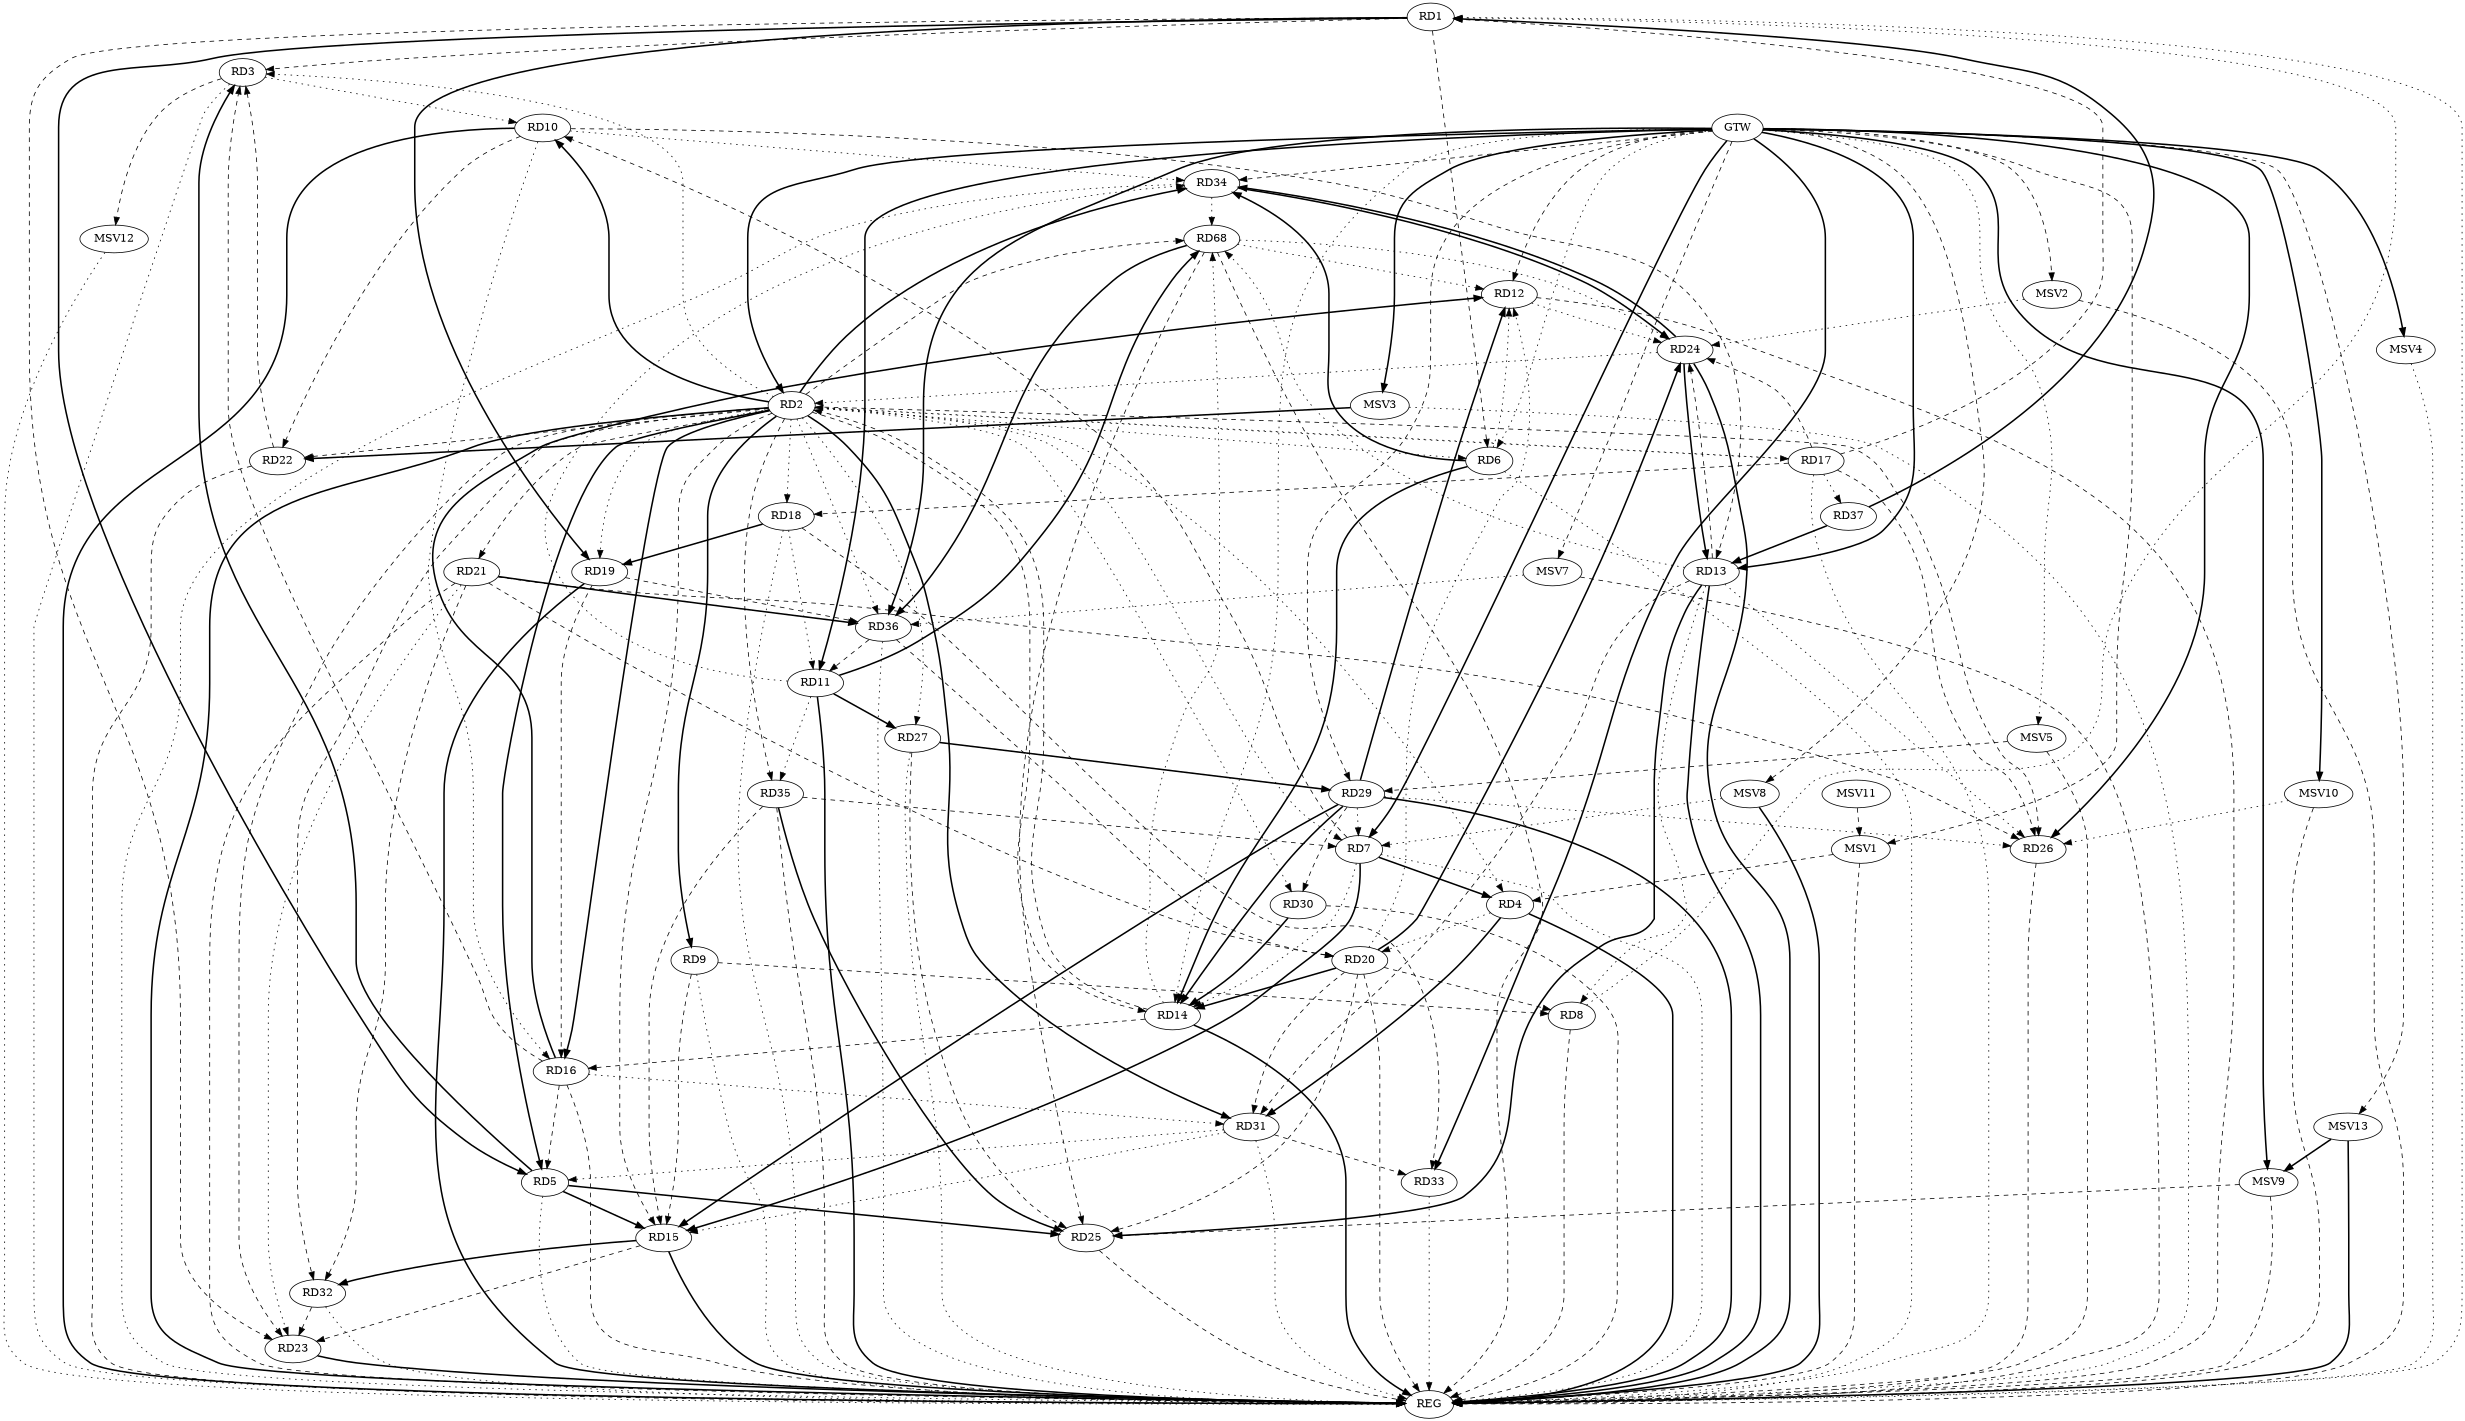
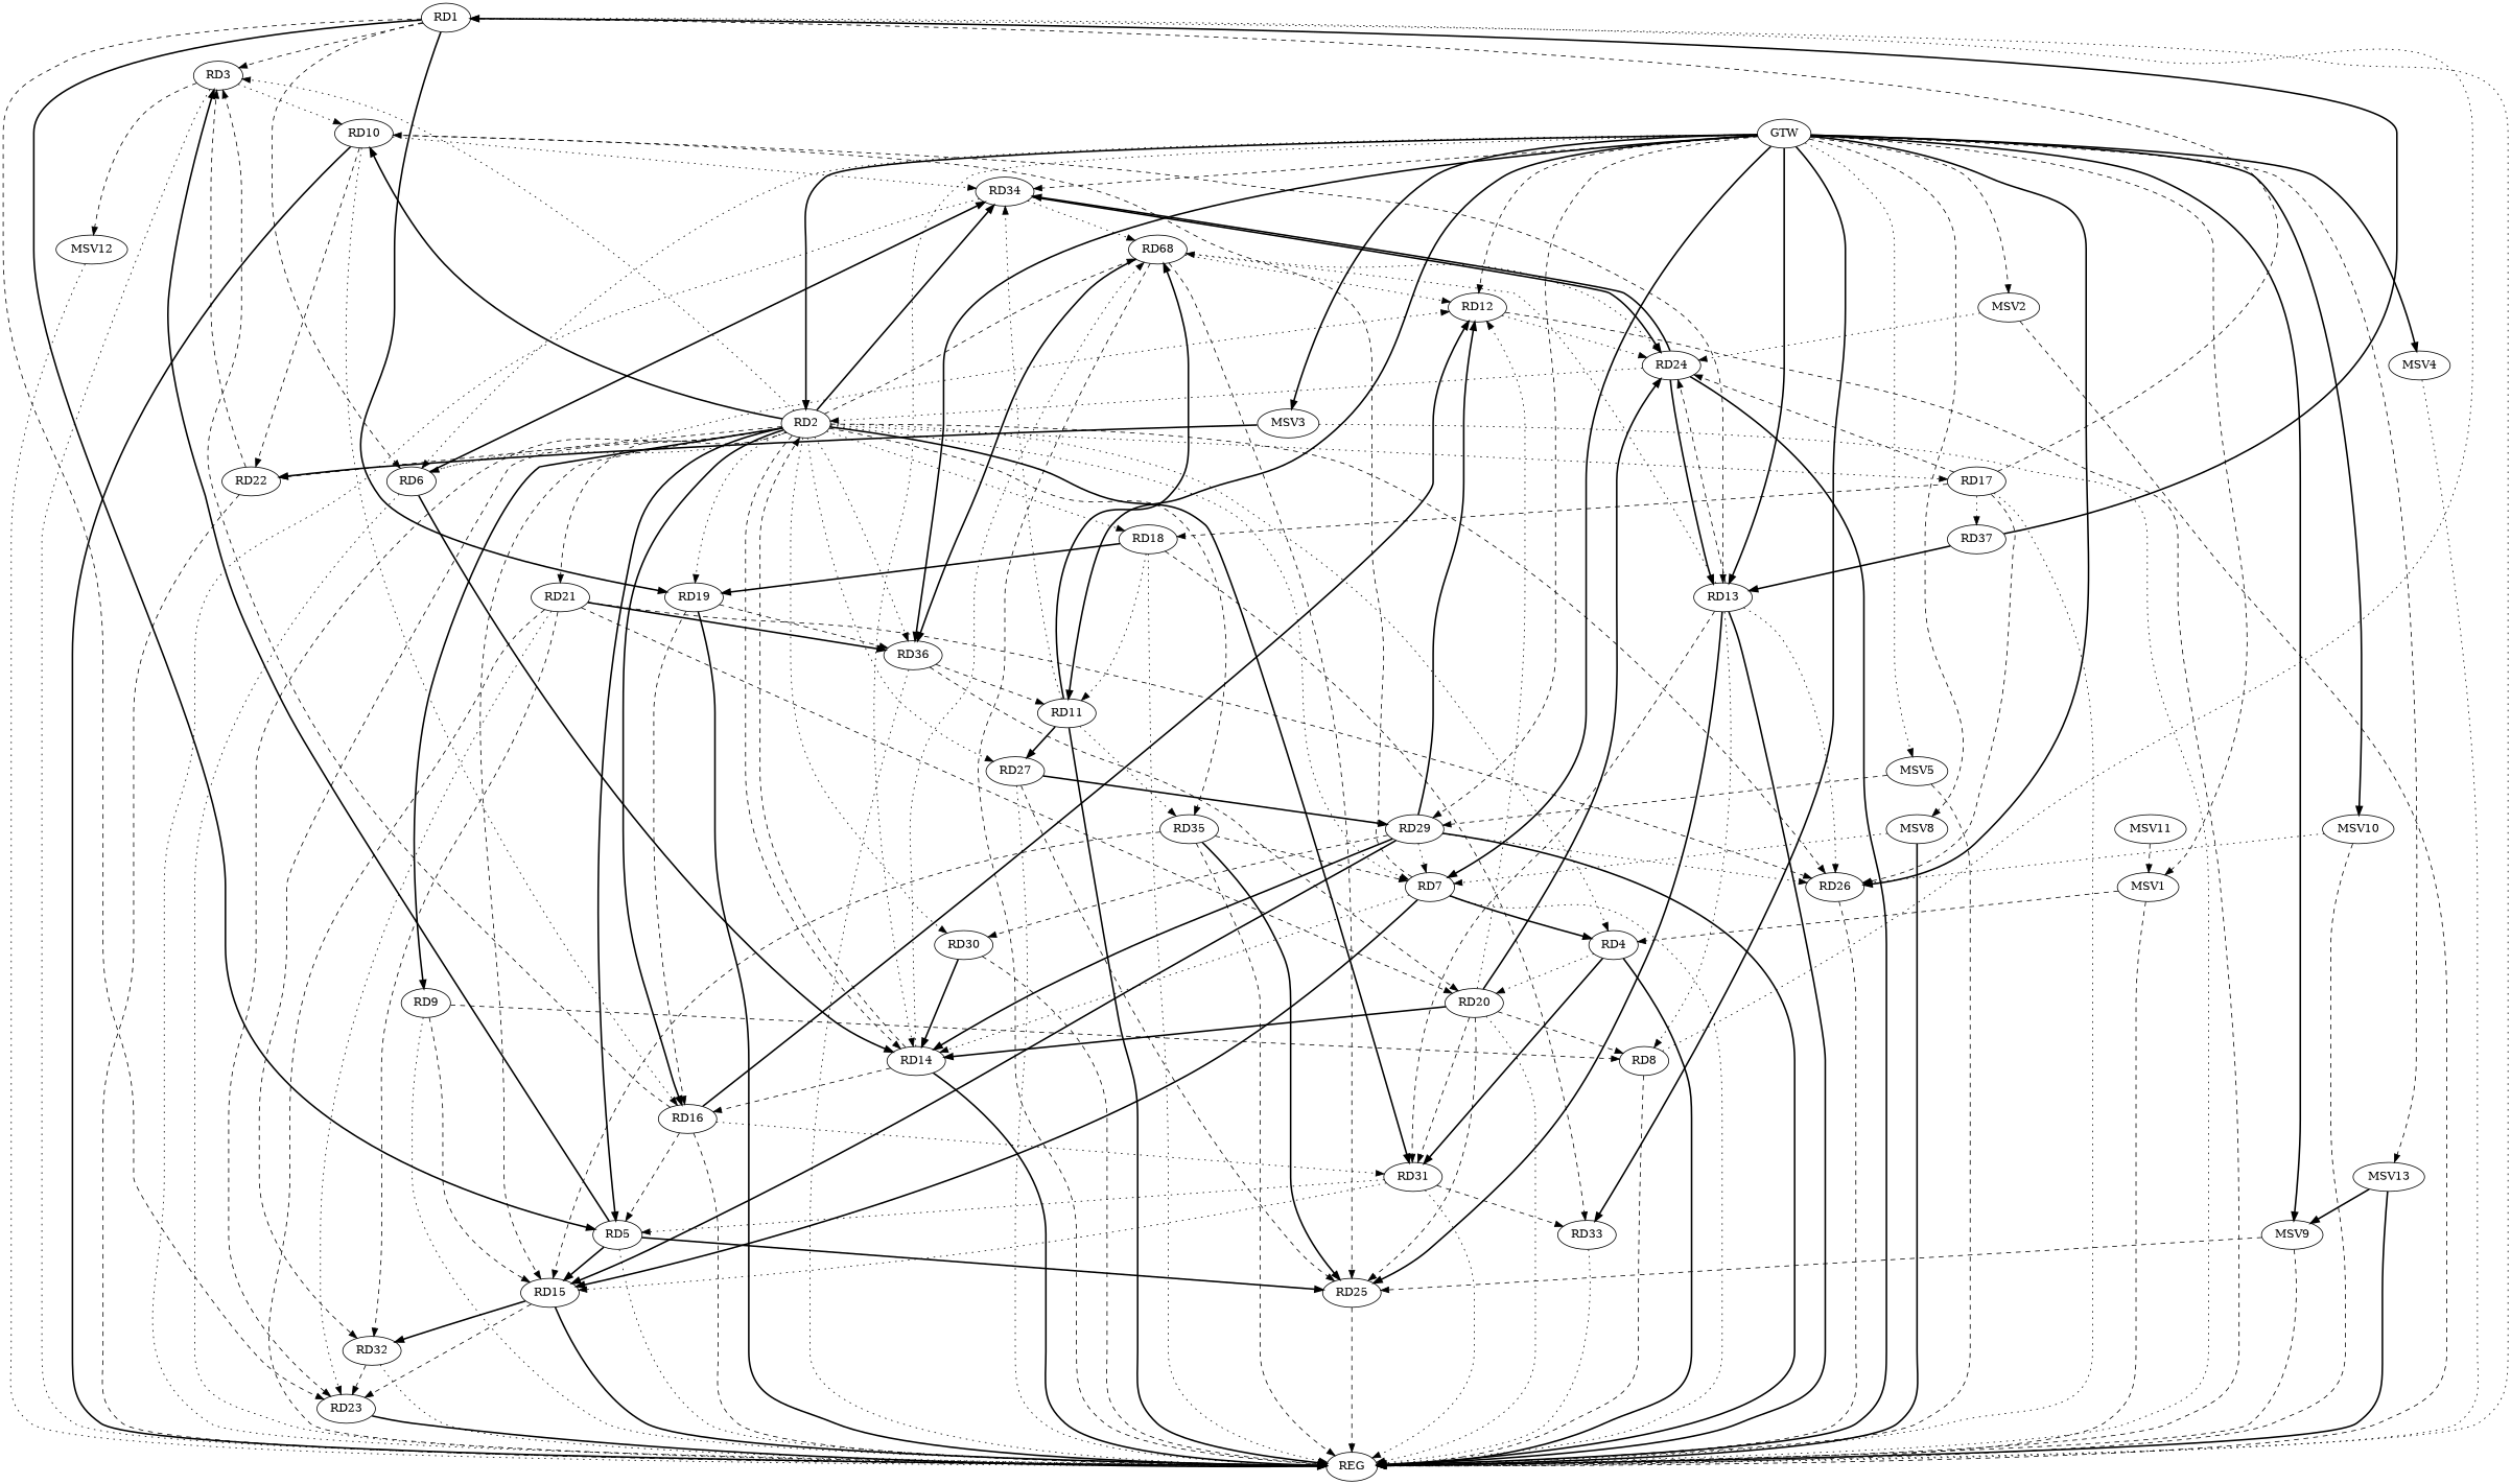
  strict digraph {
    edge [style=dashed]
    n1 [label=RD1]
    n2 [label=RD3]
    n3 [label=RD5]
    n4 [label=RD6]
    n5 [label=RD19]
    n6 [label=RD23]
    n7 [label=REG]
    n8 [label=RD10]
    n9 [label=MSV12]
    n10 [label=RD15]
    n11 [label=RD25]
    n12 [label=RD14]
    n13 [label=RD34]
    n14 [label=RD12]
    n15 [label=RD16]
    n16 [label=RD36]
    n17 [label=RD2]
    n18 [label=RD4]
    n19 [label=RD7]
    n20 [label=RD9]
    n21 [label=RD17]
    n22 [label=RD18]
    n23 [label=RD21]
    n24 [label=RD22]
    n25 [label=RD26]
    n26 [label=RD27]
    n27 [label=RD68]
    n28 [label=RD30]
    n29 [label=RD31]
    n30 [label=RD32]
    n31 [label=RD35]
    n32 [label=RD20]
    n33 [label=RD8]
    n34 [label=RD13]
    n35 [label=RD24]
    n36 [label=RD37]
    n37 [label=RD11]
    n38 [label=RD33]
    n39 [label=RD29]
    n40 [label=GTW]
    n41 [label=MSV1]
    n42 [label=MSV2]
    n43 [label=MSV3]
    n44 [label=MSV4]
    n45 [label=MSV5]
-   n46 [label=MSV7]
    n47 [label=MSV8]
    n48 [label=MSV9]
    n49 [label=MSV10]
    n50 [label=MSV13]
    n51 [label=MSV11]
    n1 -> n2
    n1 -> n3 [style=bold]
    n1 -> n4
    n1 -> n5 [style=bold]
    n1 -> n6
    n1 -> n7 [style=dotted]
    n2 -> n7 [style=dotted]
    n2 -> n8 [style=dotted]
    n2 -> n9
    n3 -> n2 [style=bold]
    n3 -> n7 [style=dotted]
    n3 -> n10 [style=bold]
    n3 -> n11 [style=bold]
    n4 -> n7 [style=dotted]
    n4 -> n12 [style=bold]
    n4 -> n13 [style=bold]
    n4 -> n14 [style=dotted]
    n5 -> n7 [style=bold]
    n5 -> n15
    n5 -> n16
    n6 -> n7 [style=bold]
    n8 -> n7 [style=bold]
    n8 -> n13 [style=dotted]
    n8 -> n15 [style=dotted]
    n8 -> n24
    n8 -> n34
    n9 -> n7 [style=dotted]
    n10 -> n6
    n10 -> n7 [style=bold]
    n10 -> n30 [style=bold]
    n11 -> n7
    n12 -> n7 [style=bold]
    n12 -> n15
    n12 -> n17
    n12 -> n27 [style=dotted]
    n13 -> n7 [style=dotted]
    n13 -> n27 [style=dotted]
    n13 -> n35 [style=bold]
    n14 -> n7
    n14 -> n35 [style=dotted]
    n15 -> n2
    n15 -> n3
    n15 -> n7
    n15 -> n14 [style=bold]
    n15 -> n29 [style=dotted]
    n16 -> n7 [style=dotted]
    n16 -> n32
    n16 -> n37
    n17 -> n2 [style=dotted]
    n17 -> n3 [style=bold]
    n17 -> n4 [style=dotted]
    n17 -> n5 [style=dotted]
    n17 -> n6
-   n17 -> n7 [style=bold]
    n17 -> n8 [style=bold]
    n17 -> n10
    n17 -> n12
    n17 -> n13 [style=bold]
    n17 -> n15 [style=bold]
    n17 -> n16 [style=dotted]
    n17 -> n18 [style=dotted]
    n17 -> n19 [style=dotted]
    n17 -> n20 [style=bold]
    n17 -> n21 [style=dotted]
    n17 -> n22 [style=dotted]
    n17 -> n23
    n17 -> n24
    n17 -> n25
    n17 -> n26 [style=dotted]
    n17 -> n27
    n17 -> n28 [style=dotted]
    n17 -> n29 [style=bold]
    n17 -> n30
    n17 -> n31
    n18 -> n7 [style=bold]
    n18 -> n29 [style=bold]
    n18 -> n32 [style=dotted]
    n19 -> n7 [style=dotted]
    n19 -> n8
    n19 -> n10 [style=bold]
    n19 -> n12 [style=dotted]
    n19 -> n18 [style=bold]
    n20 -> n7 [style=dotted]
    n20 -> n10
    n20 -> n33
    n21 -> n1
    n21 -> n7 [style=dotted]
-   n21 -> n17 [style=dotted]
    n21 -> n22
    n21 -> n25
    n21 -> n35
    n21 -> n36 [style=dotted]
    n22 -> n5 [style=bold]
    n22 -> n7 [style=dotted]
    n22 -> n37 [style=dotted]
    n22 -> n38
    n23 -> n6 [style=dotted]
    n23 -> n7
    n23 -> n16 [style=bold]
    n23 -> n25
    n23 -> n30
    n23 -> n32
    n24 -> n2
    n24 -> n7
    n25 -> n7
    n26 -> n7 [style=dotted]
    n26 -> n11
    n26 -> n39 [style=bold]
    n27 -> n7
    n27 -> n11
    n27 -> n14 [style=dotted]
    n27 -> n16 [style=bold]
    n27 -> n35 [style=dotted]
    n28 -> n7
    n28 -> n12 [style=bold]
    n29 -> n3 [style=dotted]
    n29 -> n7 [style=dotted]
    n29 -> n10 [style=dotted]
    n29 -> n38
    n30 -> n6
    n30 -> n7 [style=dotted]
    n31 -> n7
    n31 -> n10
    n31 -> n11 [style=bold]
    n31 -> n19
-   n32 -> n7
+   n32 -> n7 [style=dotted]
    n32 -> n11
    n32 -> n12 [style=bold]
    n32 -> n14 [style=dotted]
    n32 -> n29
    n32 -> n33
    n32 -> n35 [style=bold]
    n33 -> n1 [style=dotted]
    n33 -> n7
    n34 -> n7 [style=bold]
    n34 -> n11 [style=bold]
    n34 -> n25 [style=dotted]
    n34 -> n27 [style=dotted]
    n34 -> n29
    n34 -> n33 [style=dotted]
    n34 -> n35
    n35 -> n7 [style=bold]
    n35 -> n13 [style=bold]
    n35 -> n17 [style=dotted]
    n35 -> n34 [style=bold]
    n36 -> n1 [style=bold]
    n36 -> n34 [style=bold]
    n37 -> n7 [style=bold]
    n37 -> n13 [style=dotted]
    n37 -> n26 [style=bold]
    n37 -> n27 [style=bold]
    n37 -> n31 [style=dotted]
    n38 -> n7 [style=dotted]
    n39 -> n7 [style=bold]
    n39 -> n10 [style=bold]
    n39 -> n12 [style=bold]
    n39 -> n14 [style=bold]
    n39 -> n19 [style=dotted]
    n39 -> n25 [style=dotted]
    n39 -> n28
    n40 -> n4 [style=dotted]
    n40 -> n12 [style=dotted]
    n40 -> n13
    n40 -> n14
    n40 -> n16 [style=bold]
    n40 -> n17 [style=bold]
    n40 -> n19 [style=bold]
    n40 -> n25 [style=bold]
    n40 -> n34 [style=bold]
    n40 -> n37 [style=bold]
    n40 -> n38 [style=bold]
    n40 -> n39
    n40 -> n41
    n40 -> n42
    n40 -> n43 [style=bold]
    n40 -> n44 [style=bold]
    n40 -> n45 [style=dotted]
-   n40 -> n46
    n40 -> n47
    n40 -> n48 [style=bold]
    n40 -> n49 [style=bold]
    n40 -> n50
    n41 -> n7
    n41 -> n18
    n42 -> n7
    n42 -> n35 [style=dotted]
    n43 -> n7 [style=dotted]
    n43 -> n24 [style=bold]
    n44 -> n7 [style=dotted]
    n45 -> n7
    n45 -> n39
-   n46 -> n7
-   n46 -> n16 [style=dotted]
    n47 -> n7 [style=bold]
    n47 -> n19 [style=dotted]
    n48 -> n7
    n48 -> n11
    n49 -> n7
    n49 -> n25 [style=dotted]
    n50 -> n7 [style=bold]
    n50 -> n48 [style=bold]
    n51 -> n41
  }
